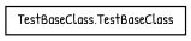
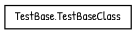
  digraph {
    rankdir=LR
    fontname="Patrick Hand"
-   n1 [color=black fillcolor=white fontname="Patrick Hand" fontsize=10 height=0.2 label="TestBaseClass.TestBaseClass" shape=record style=filled width=0.4]
+   n1 [color=black fillcolor=white fontname="Patrick Hand" fontsize=10 height=0.2 label="TestBase.TestBaseClass" shape=record style=filled width=0.4]
  }
